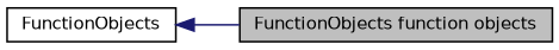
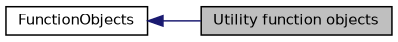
  digraph {
    rankdir=LR
    node [color=black fontname=Helvetica fontsize=10 shape=record]
-   n1 [fillcolor=grey75 fontcolor=black height=0.2 label="FunctionObjects function objects" style=filled width=0.4]
+   n1 [fillcolor=grey75 fontcolor=black height=0.2 label="Utility function objects" style=filled width=0.4]
    n2 [height=0.2 label=FunctionObjects width=0.4]
    n2 -> n1 [color=midnightblue dir=back fontname=Helvetica fontsize=10 labelfontname=Helvetica labelfontsize=10 shape=plaintext style=solid]
  }
